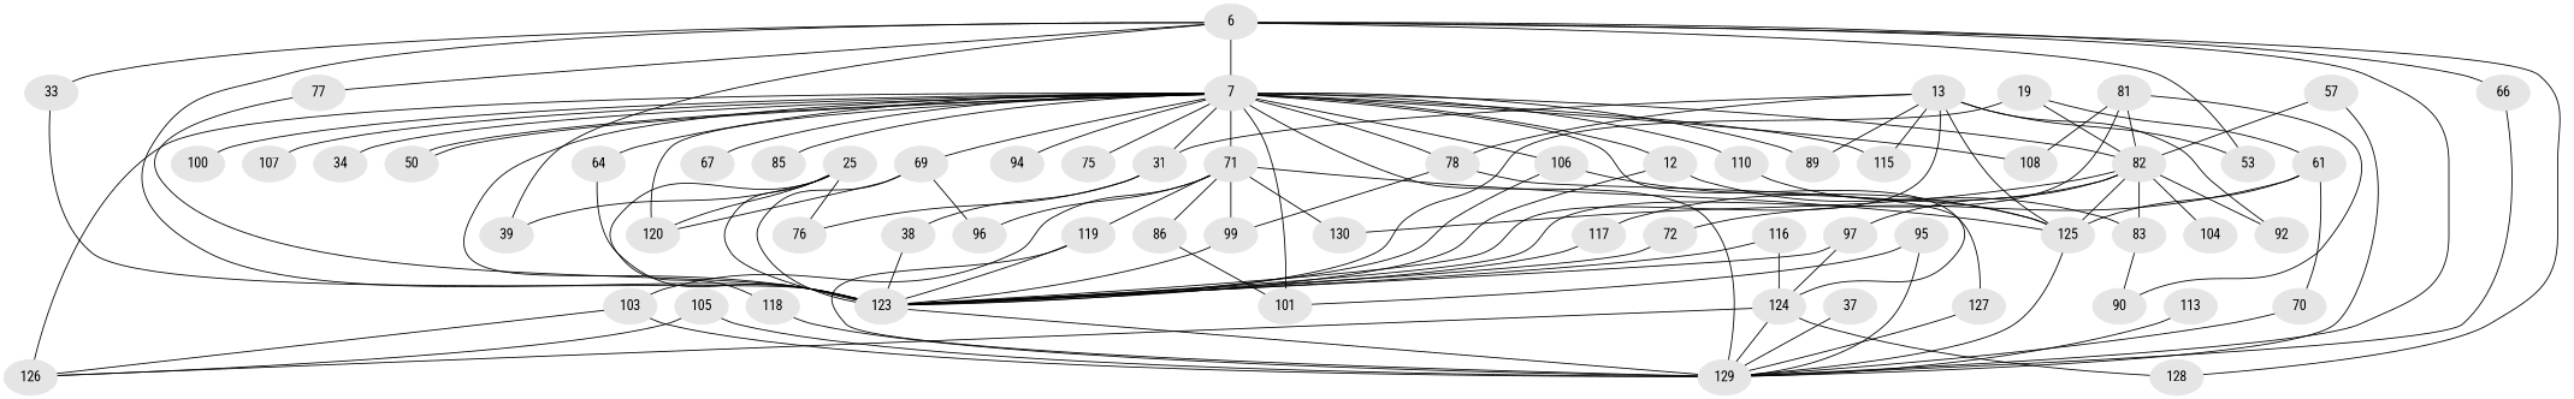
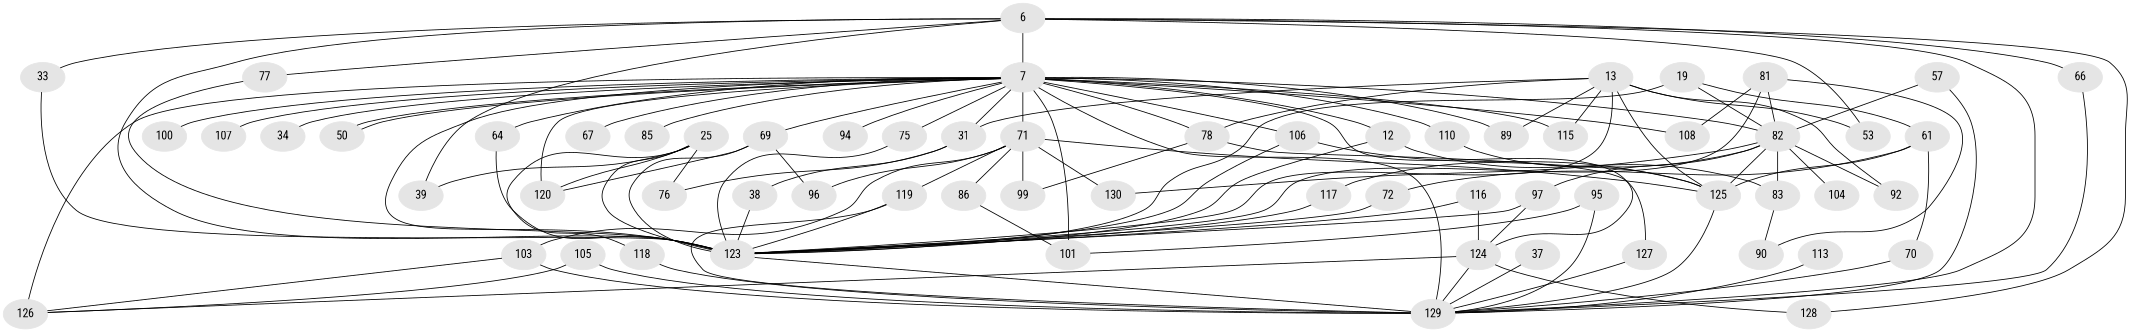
  graph {
    fontname="Roboto Condensed"
    node [color=gray90 fontname="Roboto Condensed" style=filled]
    edge [fontname="Roboto Condensed"]
    6 [super="+4"]
    7 [super="+1+5"]
    33
    39
    53
    66
    77
    123 [super="+122+8"]
    128
    129 [super="+15+114+121+98"]
    12
    31
    34
    50
    64 [super="+43"]
    67
    69 [super="+47"]
    71 [super="+68+63+29"]
    75 [super="+51"]
    78 [super="+20"]
    82 [super="+23+24+74+21+11+62"]
    85
    89
    94
    100
    101 [super="+49+40+46"]
    106 [super="+58+18+56"]
    107
    108
    110
    115
    120 [super="+112"]
    124 [super="+111+109"]
    126 [super="+80"]
    83
    76
    38
    96
    125 [super="+27+102"]
    86
    99
    103 [super="+87"]
    119 [super="+88"]
    130
    127
    92
    97 [super="+55"]
    104
    117
    90
    13
    19
    61
    70
    72
    25
    118
    37
    57
    81
    95
    105
    113
    116
    6 -- 7 [weight=8]
    6 -- 33
    6 -- 39
    6 -- 53
    6 -- 66
    6 -- 77
    6 -- 123 [weight=5]
    6 -- 128
    6 -- 129 [weight=6]
    7 -- 123 [weight=10]
    7 -- 129 [weight=16]
    7 -- 12 [weight=2]
    7 -- 31
    7 -- 34 [weight=2]
    7 -- 50
    7 -- 50
    7 -- 64 [weight=2]
    7 -- 67 [weight=2]
    7 -- 69
    7 -- 71 [weight=8]
    7 -- 75 [weight=2]
    7 -- 78 [weight=2]
    7 -- 82 [weight=7]
    7 -- 85 [weight=2]
    7 -- 89
    7 -- 94
    7 -- 100 [weight=2]
    7 -- 101 [weight=5]
    7 -- 106 [weight=3]
    7 -- 107 [weight=2]
    7 -- 108
    7 -- 110
    7 -- 115
    7 -- 120 [weight=3]
    7 -- 124 [weight=3]
    7 -- 126 [weight=5]
    33 -- 123
    66 -- 129
    77 -- 123
    123 -- 129 [weight=5]
    12 -- 123
    12 -- 83
    31 -- 76
    31 -- 38
    64 -- 123
    69 -- 123 [weight=2]
    69 -- 120
    69 -- 96
    71 -- 96
    71 -- 125
    71 -- 86
    71 -- 99
    71 -- 103
    71 -- 119
    71 -- 130
-   99 -- 123
+   75 -- 123
    78 -- 99
    78 -- 127
    82 -- 83
    82 -- 125
    82 -- 130
    82 -- 92
    82 -- 97
    82 -- 104 [weight=2]
    82 -- 117
    106 -- 123 [weight=2]
    106 -- 125
    110 -- 125
    124 -- 128
    124 -- 129 [weight=2]
    124 -- 126
    83 -- 90
    38 -- 123
    125 -- 129 [weight=3]
    86 -- 101
    103 -- 129
    103 -- 126
    119 -- 123
    119 -- 129
    127 -- 129
    97 -- 123
    97 -- 124
    117 -- 123
    13 -- 53
    13 -- 123 [weight=2]
    13 -- 31
    13 -- 78
    13 -- 89
    13 -- 115
    13 -- 125
    13 -- 92
    19 -- 123 [weight=2]
    19 -- 82
    19 -- 61
    61 -- 125
    61 -- 70
    61 -- 72
    70 -- 129
    72 -- 123
    25 -- 39
    25 -- 123 [weight=2]
    25 -- 120
    25 -- 76
    25 -- 118
    118 -- 129
    37 -- 129 [weight=2]
    57 -- 129
    57 -- 82
    81 -- 123
    81 -- 82
    81 -- 108
    81 -- 90
    95 -- 129
    95 -- 101
    105 -- 129
    105 -- 126
    113 -- 129 [weight=2]
    116 -- 123
    116 -- 124
  }
